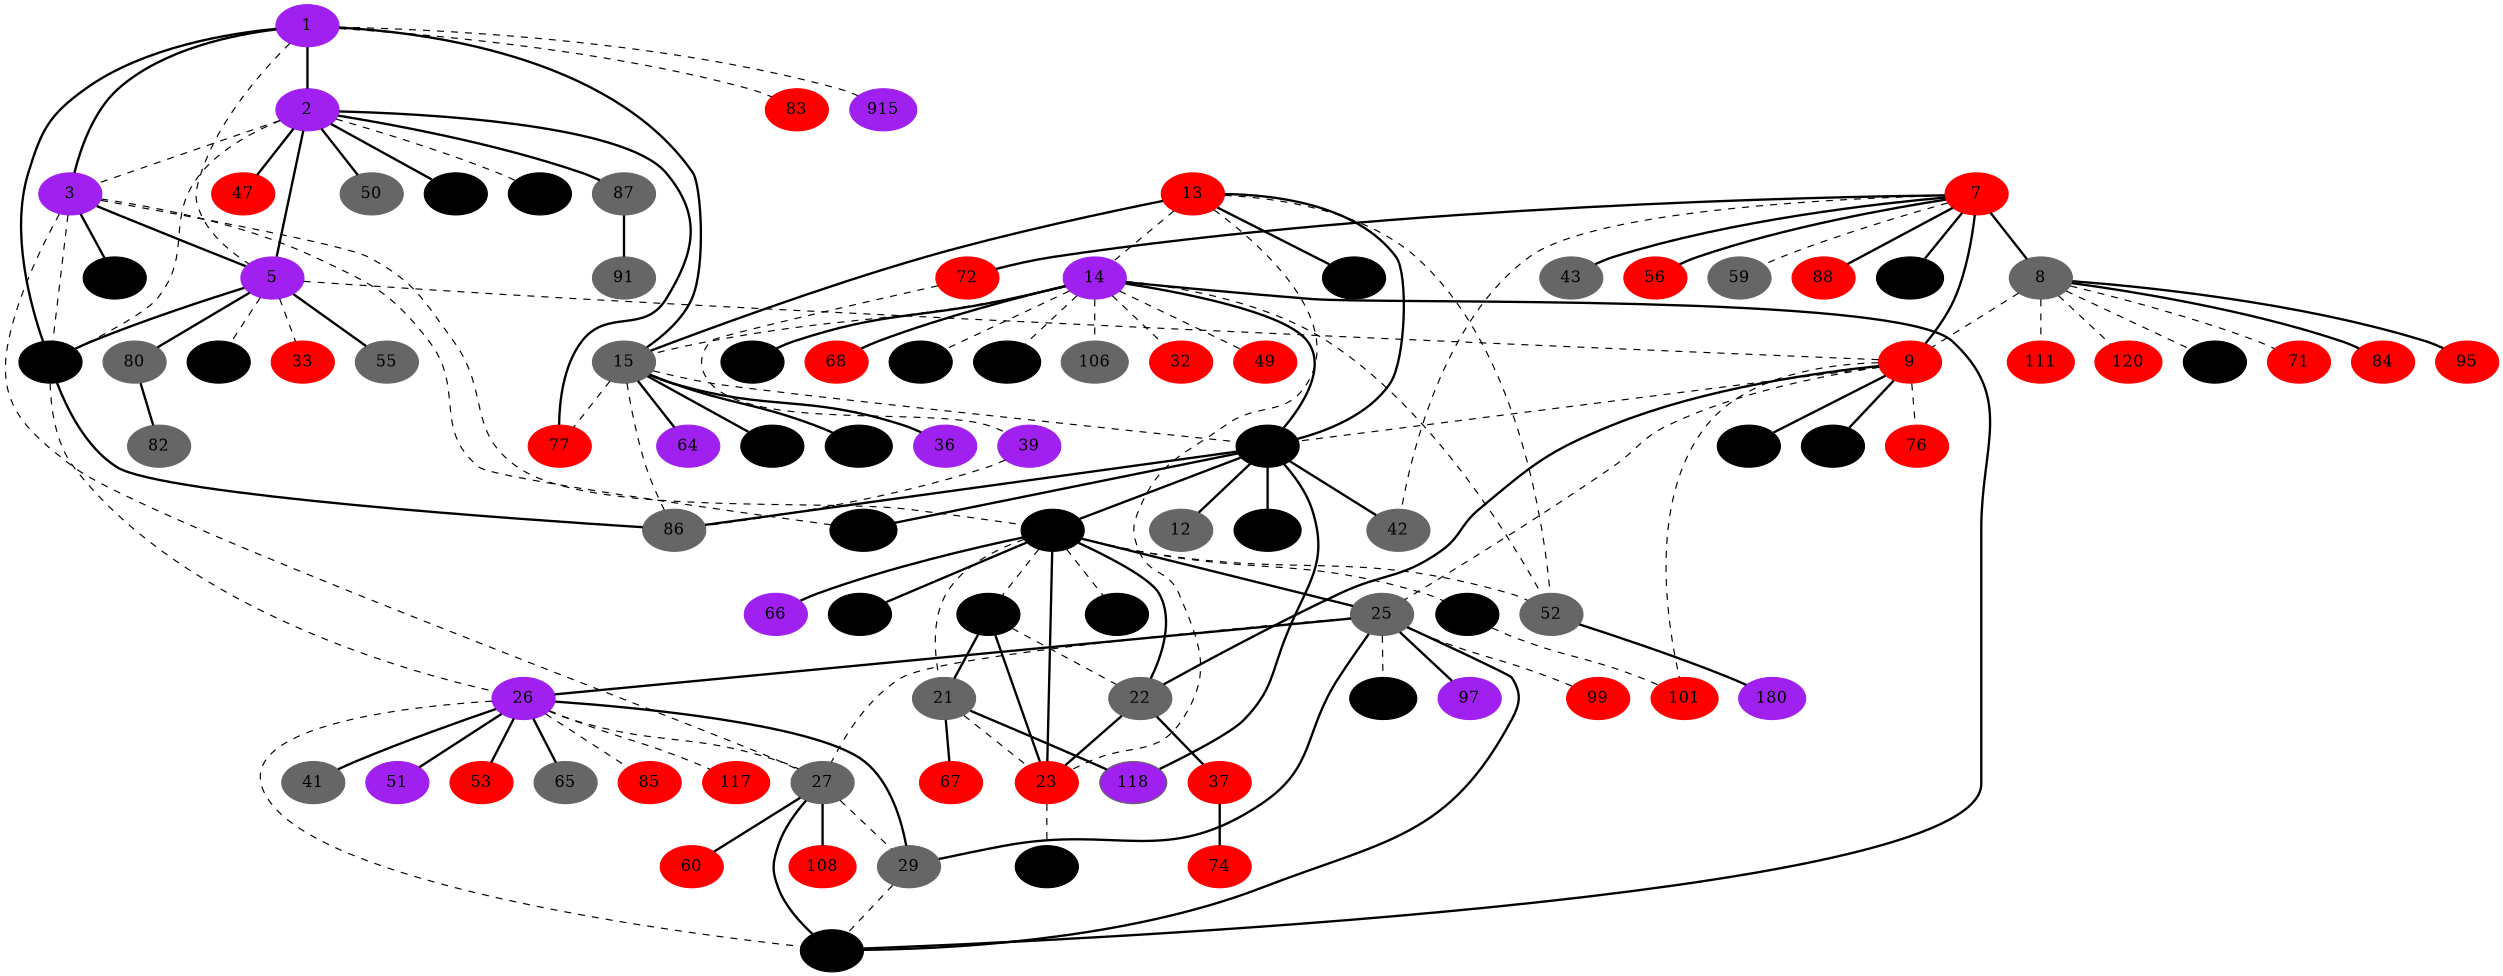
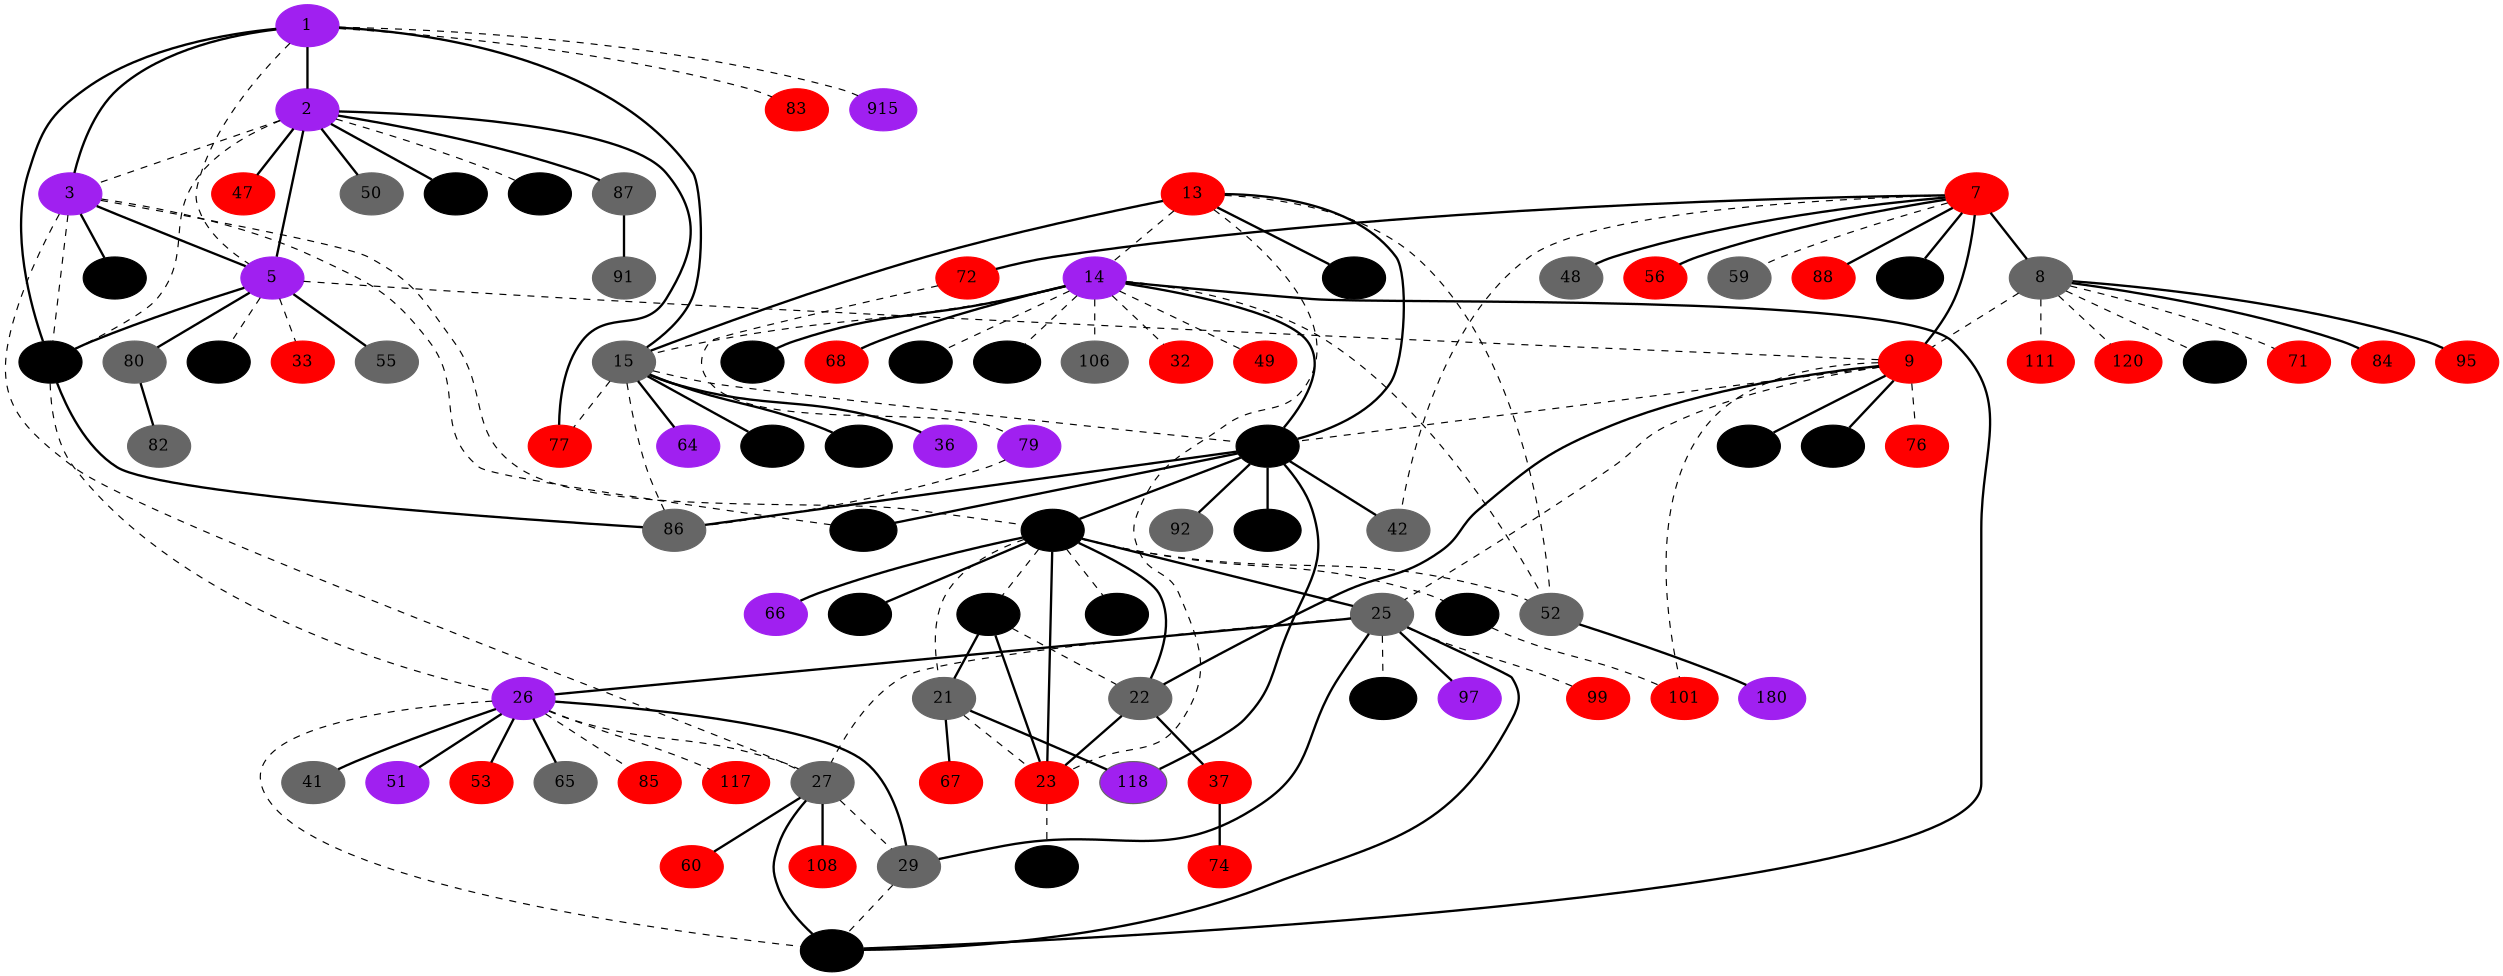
  graph {
    node [color=red style=filled]
    edge [style=bold]
    1 [color=purple super="+41"]
    2 [color=purple super="+4"]
    3 [color=purple super="+35"]
    5 [color=purple super="+69"]
    6 [color=black super="+58"]
    15 [color=gray40 super="+17"]
    83
    n8 [color=purple label=915]
    47
    50 [color=gray40]
    61 [color=black]
    77
    81 [color=black super="+109"]
    87 [color=gray40]
    19 [color=black super="+102"]
    27 [color=gray40 super="+89"]
    46 [color=black]
    114 [color=black]
    9 [super="+12"]
    33 [super="+45"]
    55 [color=gray40]
    73 [color=black]
    80 [color=gray40]
    26 [color=purple super="+28"]
    86 [color=gray40 super="+113"]
    18 [color=black super="+75"]
    36 [color=purple]
    64 [color=purple]
    93 [color=black]
    110 [color=black]
    91 [color=gray40]
    22 [color=gray40 super="+38"]
    25 [color=gray40 super="+39"]
    23 [super="+24"]
    52 [color=gray40 super="+119"]
    20 [color=black]
    21 [color=gray40 super="+103"]
    31 [color=black]
    63 [color=black]
    66 [color=purple]
    70 [color=black]
    30 [color=black super="+40"]
    29 [color=gray40 super="+78"]
    60
    108
    44 [color=black]
    54 [color=black]
    76
    101
    82 [color=gray40]
    n51 [color=gray40 label=41]
    51 [color=purple]
    53
    65 [color=gray40]
    85
    117
    7 [super="+10"]
    8 [color=gray40 super="+11"]
    42 [color=gray40]
-   43 [color=gray40]
+   43 [color=gray40 label=48]
    56
    59 [color=gray40]
    72
    88
    116 [color=black]
    62 [color=black]
    71
    84
    95
    111
    120
-   79 [color=purple super="+112" label=39]
-   92 [color=gray40 label=12]
+   79 [color=purple super="+112"]
+   92 [color=gray40]
    107 [color=black]
    118 [color=gray40 fillcolor=purple]
    37
    97 [color=purple]
    99
    104 [color=black]
    14 [color=purple super="+16"]
    32
    49
    57 [color=black]
    68 [super="+94"]
    96 [color=black]
    105 [color=black]
    106 [color=gray40]
    13
    34 [color=black]
    98 [color=black]
    n91 [color=purple label=180]
    67
    74 [super="+90"]
    1 -- 2 [weight=2]
    1 -- 3
    1 -- 5 [style=dashed]
    1 -- 6
    1 -- 15
    1 -- 83 [style=dashed]
    1 -- n8 [style=dashed]
    2 -- 3 [style=dashed weight=2]
    2 -- 5 [weight=2]
    2 -- 6 [style=dashed weight=2]
    2 -- 47
    2 -- 50
    2 -- 61
    2 -- 77
    2 -- 81 [style=dashed]
    2 -- 87
    3 -- 5
    3 -- 6 [style=dashed]
    3 -- 19 [style=dashed]
    3 -- 27 [style=dashed]
    3 -- 46
    3 -- 114 [style=dashed]
    5 -- 6
    5 -- 9 [style=dashed]
    5 -- 33 [style=dashed]
    5 -- 55
    5 -- 73 [style=dashed]
    5 -- 80
    6 -- 26 [style=dashed]
    6 -- 86
    15 -- 77 [style=dashed]
    15 -- 86 [style=dashed]
    15 -- 18 [style=dashed weight=2]
    15 -- 36
    15 -- 64
    15 -- 93
    15 -- 110
    87 -- 91
    19 -- 22
    19 -- 25
    19 -- 23 [weight=2]
    19 -- 52 [style=dashed]
    19 -- 20 [style=dashed]
    19 -- 21 [style=dashed]
    19 -- 31 [style=dashed]
    19 -- 63 [style=dashed]
    19 -- 66
    19 -- 70
    27 -- 30
    27 -- 29 [style=dashed]
    27 -- 60
    27 -- 108
    9 -- 18 [style=dashed]
    9 -- 22
    9 -- 25 [style=dashed]
    9 -- 44
    9 -- 54
    9 -- 76 [style=dashed]
    9 -- 101 [style=dashed]
    80 -- 82
    26 -- 27 [style=dashed weight=2]
    26 -- 30 [style=dashed weight=2]
    26 -- 29 [weight=2]
    26 -- n51
    26 -- 51
    26 -- 53
    26 -- 65
    26 -- 85 [style=dashed]
    26 -- 117 [style=dashed]
    18 -- 19
    18 -- 114
    18 -- 86
    18 -- 42
    18 -- 92
    18 -- 107
    18 -- 118
    22 -- 23 [weight=2]
    22 -- 37
    25 -- 27 [style=dashed]
    25 -- 26 [weight=2]
    25 -- 30
    25 -- 29
    25 -- 97
    25 -- 99 [style=dashed]
    25 -- 104 [style=dashed]
    23 -- 98 [style=dashed]
    52 -- n91
    20 -- 22 [style=dashed]
    20 -- 23 [weight=2]
    20 -- 21
    21 -- 23 [style=dashed weight=2]
    21 -- 118
    21 -- 67
    31 -- 101 [style=dashed]
    29 -- 30 [style=dashed]
    7 -- 9 [weight=4]
    7 -- 8 [weight=4]
    7 -- 42 [style=dashed]
    7 -- 43
    7 -- 56
    7 -- 59 [style=dashed]
    7 -- 72
    7 -- 88
    7 -- 116
    8 -- 9 [style=dashed weight=4]
    8 -- 62 [style=dashed]
    8 -- 71 [style=dashed]
    8 -- 84
    8 -- 95
    8 -- 111 [style=dashed]
    8 -- 120 [style=dashed]
    72 -- 79 [style=dashed]
    79 -- 86 [style=dashed]
    37 -- 74
    14 -- 15 [style=dashed weight=4]
    14 -- 18 [weight=2]
    14 -- 52 [style=dashed]
    14 -- 30
    14 -- 32 [style=dashed]
    14 -- 49 [style=dashed]
    14 -- 57
    14 -- 68
    14 -- 96 [style=dashed]
    14 -- 105 [style=dashed]
    14 -- 106 [style=dashed]
    13 -- 15 [weight=2]
    13 -- 18
    13 -- 23 [style=dashed]
    13 -- 52 [style=dashed]
    13 -- 14 [style=dashed weight=2]
    13 -- 34
  }
